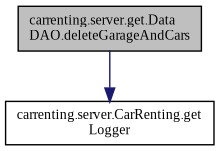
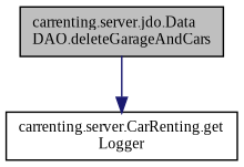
  digraph {
    rankdir=TB
    fontname="Liberation Serif"
    node [color=black fontname="Liberation Serif" fontsize=10 shape=record style=filled]
-   n1 [fillcolor=grey75 fontcolor=black height=0.2 label="carrenting.server.get.Data\lDAO.deleteGarageAndCars" width=0.4]
+   n1 [fillcolor=grey75 fontcolor=black height=0.2 label="carrenting.server.jdo.Data\lDAO.deleteGarageAndCars" width=0.4]
    n2 [fillcolor=white height=0.2 label="carrenting.server.CarRenting.get\lLogger" width=0.4]
    n1 -> n2 [color=midnightblue fontname="Liberation Serif" fontsize=10 labelfontname=Helvetica labelfontsize=10 style=solid]
  }
